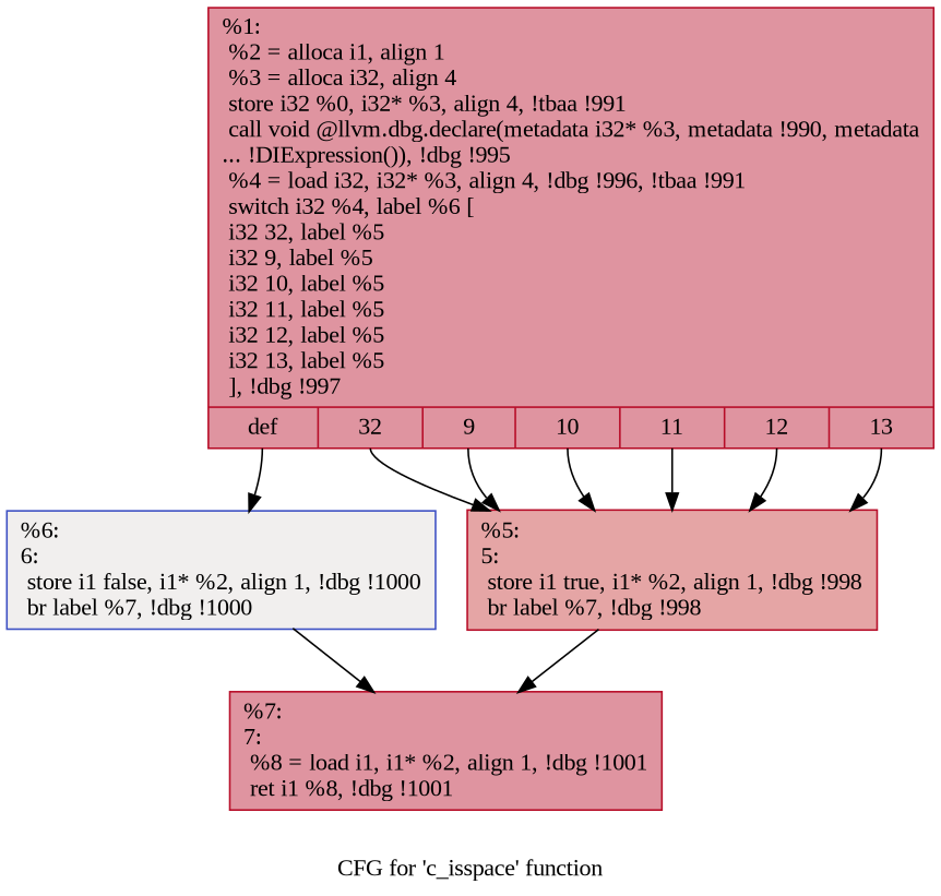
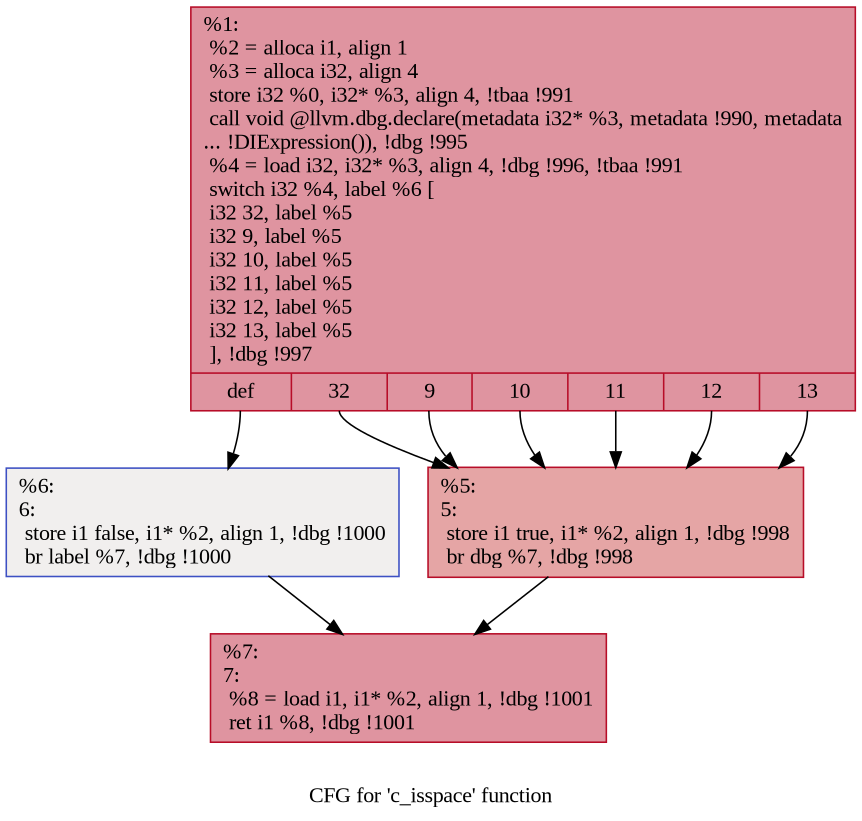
  digraph {
    label="CFG for 'c_isspace' function"
    fontname="Liberation Serif"
    node [color="#b70d28ff" fillcolor="#b70d2870" shape=record style=filled fontname="Liberation Serif"]
    edge [fontname="Liberation Serif"]
    n1 [label="{%1:\l  %2 = alloca i1, align 1\l  %3 = alloca i32, align 4\l  store i32 %0, i32* %3, align 4, !tbaa !991\l  call void @llvm.dbg.declare(metadata i32* %3, metadata !990, metadata\l... !DIExpression()), !dbg !995\l  %4 = load i32, i32* %3, align 4, !dbg !996, !tbaa !991\l  switch i32 %4, label %6 [\l    i32 32, label %5\l    i32 9, label %5\l    i32 10, label %5\l    i32 11, label %5\l    i32 12, label %5\l    i32 13, label %5\l  ], !dbg !997\l|{<s0>def|<s1>32|<s2>9|<s3>10|<s4>11|<s5>12|<s6>13}}"]
    n2 [color="#3d50c3ff" fillcolor="#e0dbd870" label="{%6:\l6:                                                \l  store i1 false, i1* %2, align 1, !dbg !1000\l  br label %7, !dbg !1000\l}"]
-   n3 [fillcolor="#c5333470" label="{%5:\l5:                                                \l  store i1 true, i1* %2, align 1, !dbg !998\l  br label %7, !dbg !998\l}"]
+   n3 [fillcolor="#c5333470" label="{%5:\l5:                                                \l  store i1 true, i1* %2, align 1, !dbg !998\l  br dbg %7, !dbg !998\l}"]
    n4 [label="{%7:\l7:                                                \l  %8 = load i1, i1* %2, align 1, !dbg !1001\l  ret i1 %8, !dbg !1001\l}"]
    n1 -> n2 [tailport=s0]
    n1 -> n3 [tailport=s1]
    n1 -> n3 [tailport=s2]
    n1 -> n3 [tailport=s3]
    n1 -> n3 [tailport=s4]
    n1 -> n3 [tailport=s5]
    n1 -> n3 [tailport=s6]
    n2 -> n4
    n3 -> n4
  }
